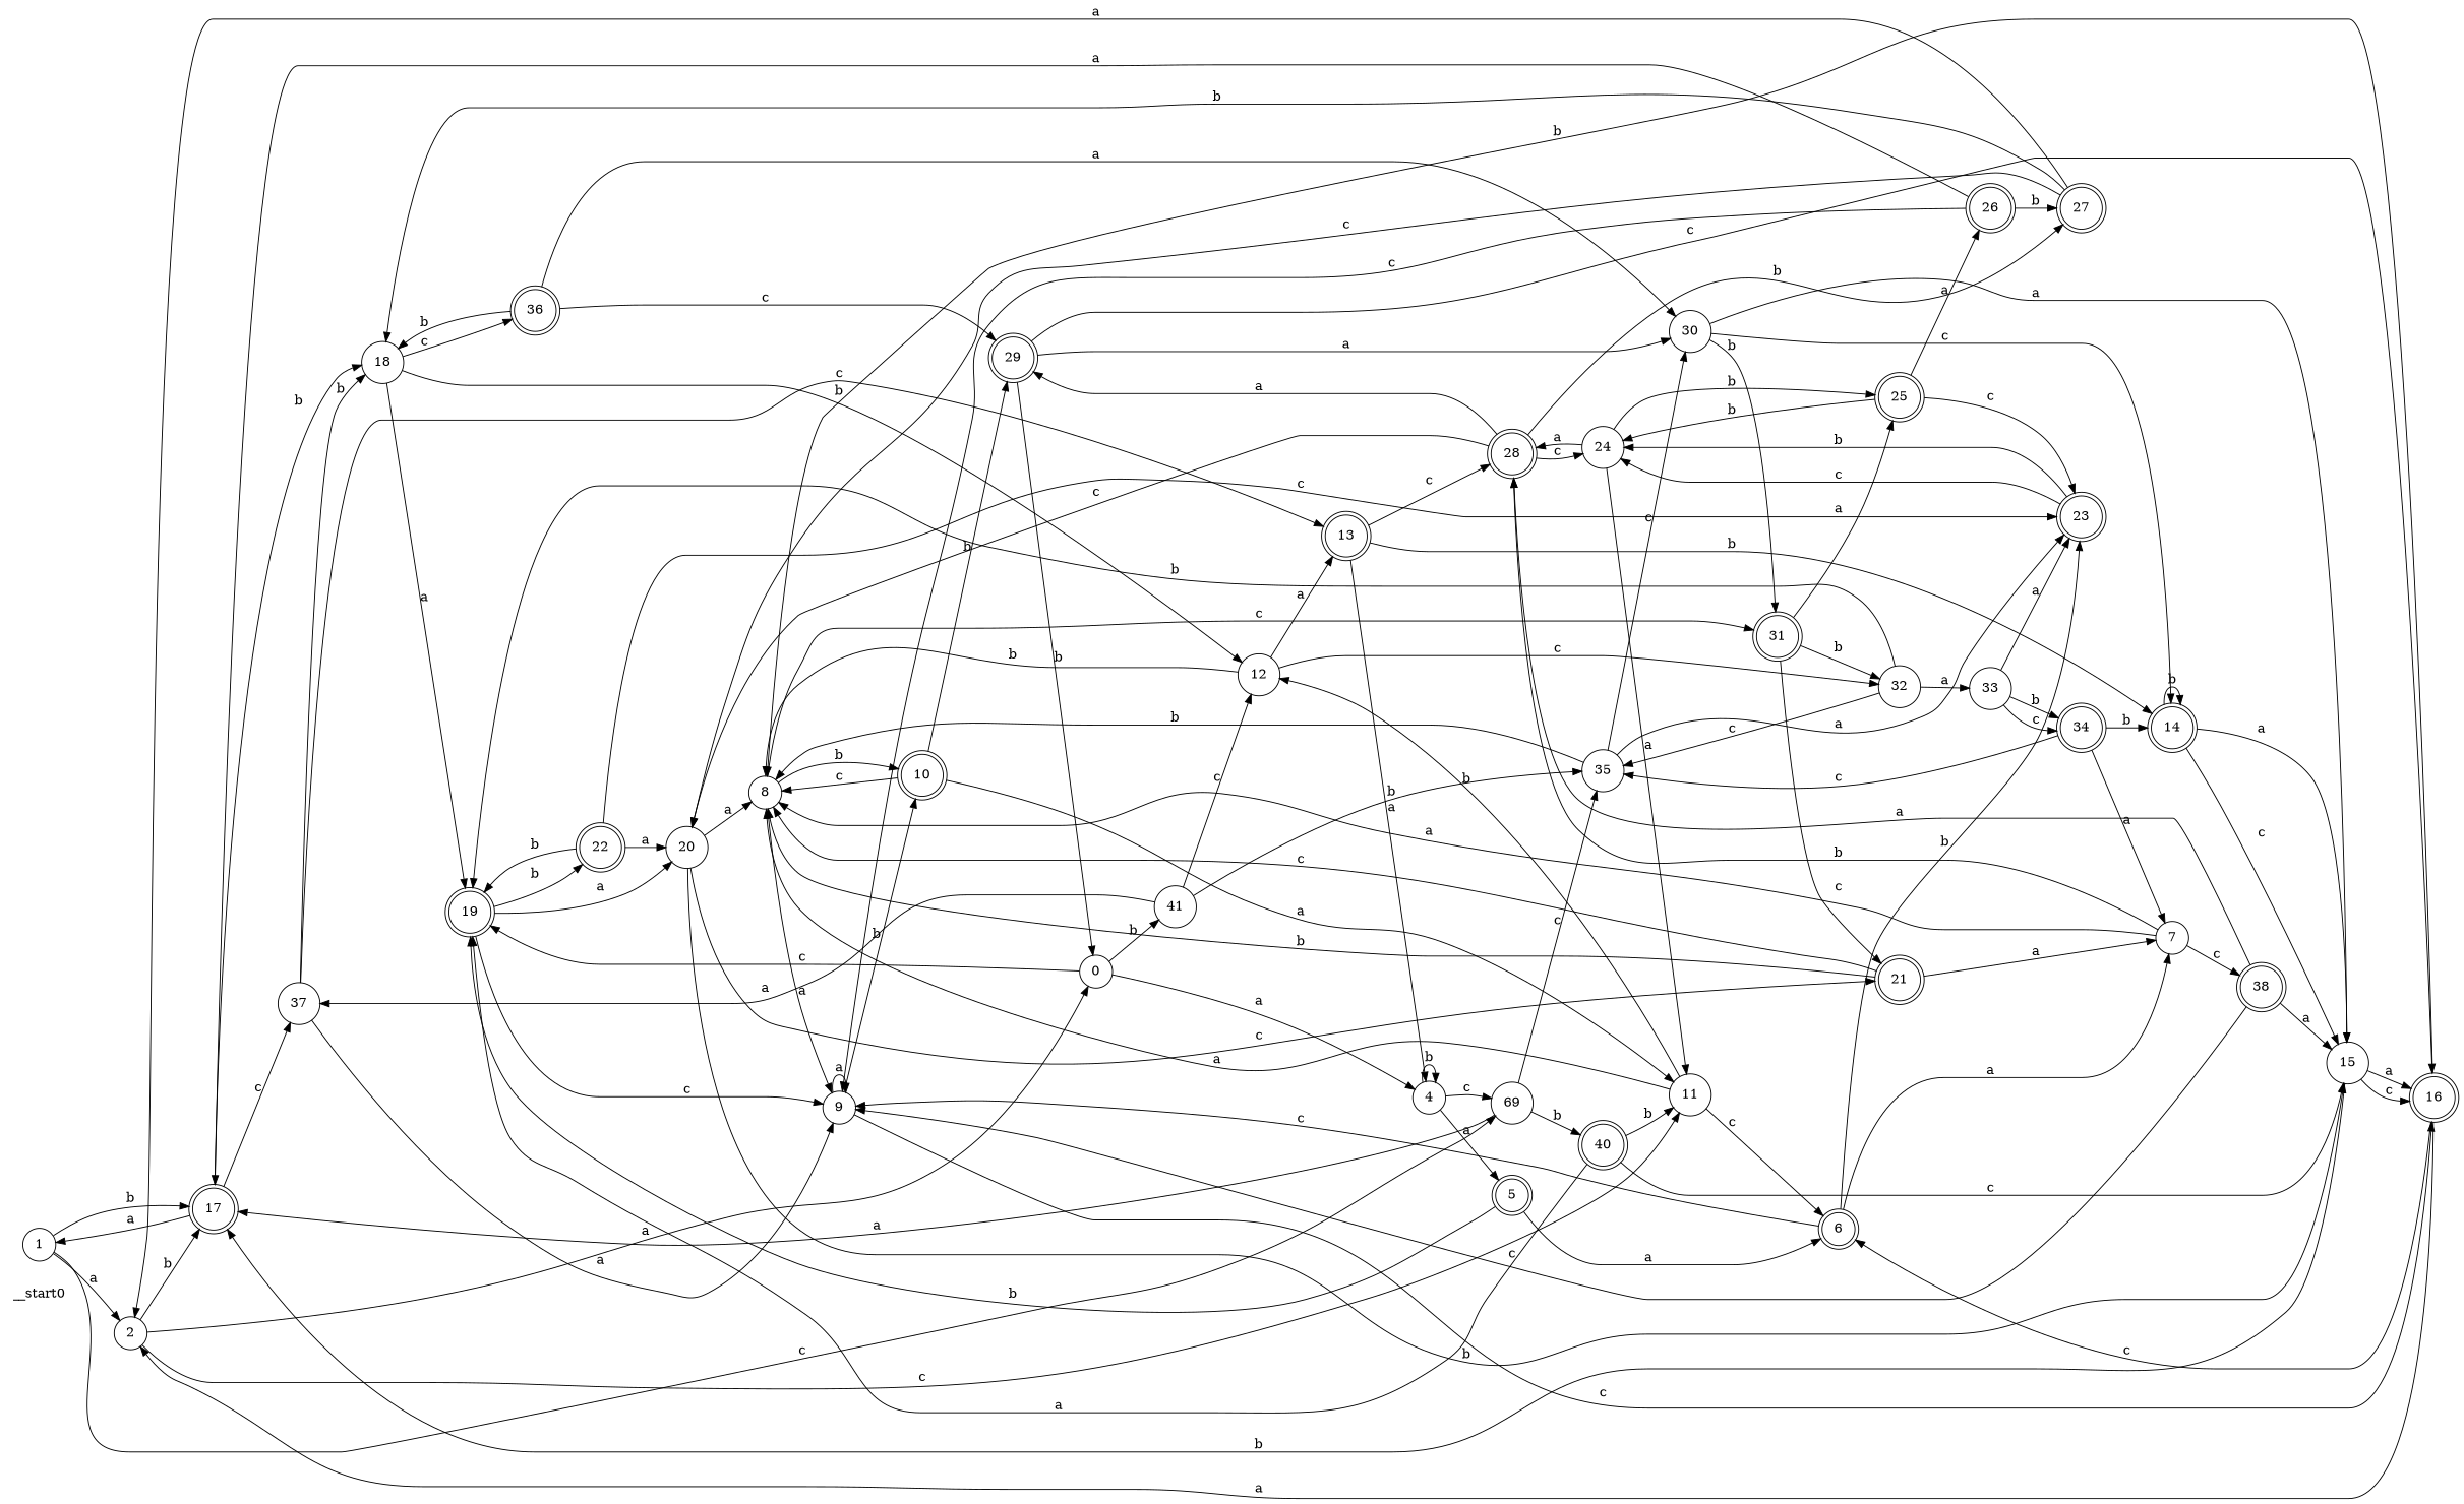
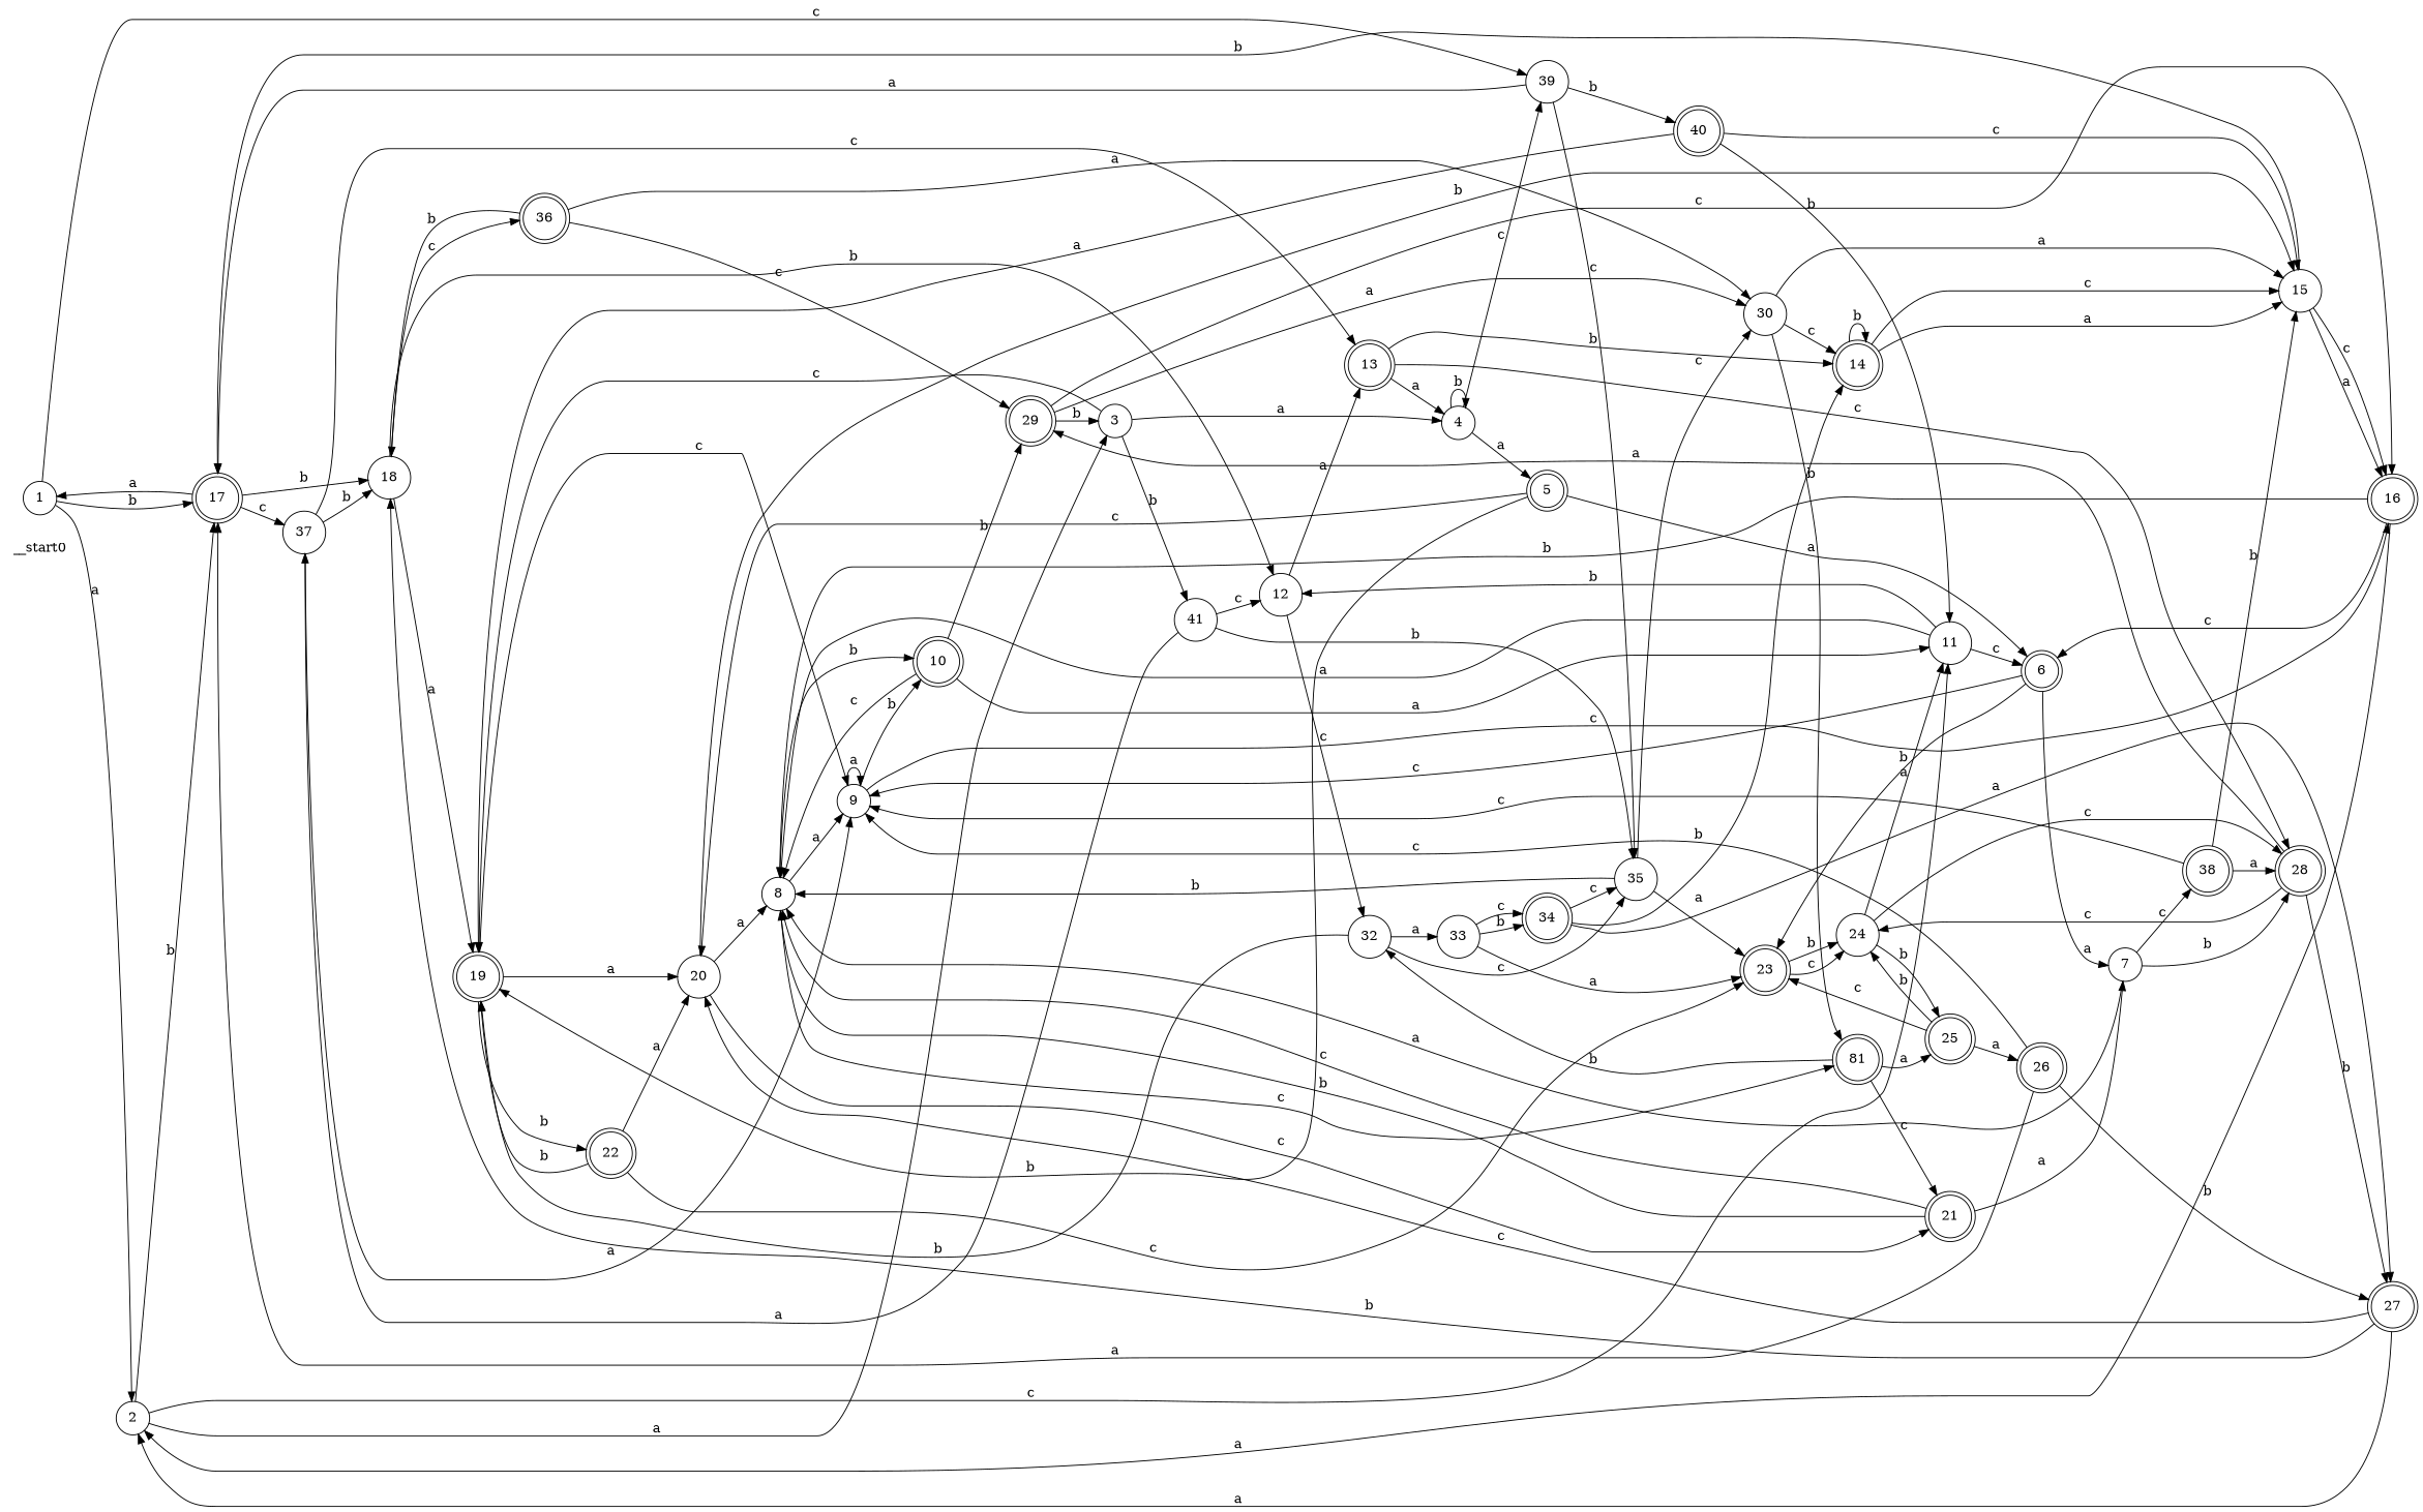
  digraph {
    rankdir=LR
    node [shape=doublecircle color=black fillcolor=white style="rounded,filled"]
    __start0 [shape=none color="" fillcolor="" style=""]
    n2 [label=1 shape=circle style=filled]
    n3 [label=2 shape=circle style=filled]
    n4 [label=17]
-   n5 [label=69 shape=circle style=filled]
+   n5 [label=39 shape=circle style=filled]
    n6 [label=7 shape=circle style=filled]
    n7 [label=8 shape=circle style=filled]
    n8 [label=28]
    n9 [label=38]
    n10 [label=18 shape=circle style=filled]
    n11 [label=19]
    n12 [label=12 shape=circle style=filled]
    n13 [label=36]
-   n14 [label=0 shape=circle style=filled]
+   n14 [label=3 shape=circle style=filled]
    n15 [label=11 shape=circle style=filled]
    n16 [label=37 shape=circle style=filled]
    n17 [label=35 shape=circle style=filled]
    n18 [label=40]
    n19 [label=4 shape=circle style=filled]
    n20 [label=41 shape=circle style=filled]
    n21 [label=6]
    n22 [label=5]
    n23 [label=20 shape=circle style=filled]
    n24 [label=9 shape=circle style=filled]
    n25 [label=22]
    n26 [label=23]
    n27 [label=15 shape=circle style=filled]
    n28 [label=21]
    n29 [label=10]
    n30 [label=16]
    n31 [label=24 shape=circle style=filled]
-   n32 [label=31]
+   n32 [label=81]
    n33 [label=29]
    n34 [label=27]
    n35 [label=32 shape=circle style=filled]
    n36 [label=25]
    n37 [label=30 shape=circle style=filled]
    n38 [label=13]
    n39 [label=14]
    n40 [label=33 shape=circle style=filled]
    n41 [label=26]
    n42 [label=34]
    n2 -> n3 [label=a]
    n2 -> n4 [label=b]
    n2 -> n5 [label=c]
    n3 -> n4 [label=b]
    n3 -> n14 [label=a]
    n3 -> n15 [label=c]
    n4 -> n2 [label=a]
    n4 -> n10 [label=b]
    n4 -> n16 [label=c]
    n5 -> n4 [label=a]
    n5 -> n17 [label=c]
    n5 -> n18 [label=b]
    n6 -> n7 [label=a]
    n6 -> n8 [label=b]
    n6 -> n9 [label=c]
    n7 -> n24 [label=a]
    n7 -> n29 [label=b]
    n7 -> n32 [label=c]
    n8 -> n31 [label=c]
    n8 -> n33 [label=a]
    n8 -> n34 [label=b]
    n9 -> n8 [label=a]
    n9 -> n24 [label=c]
-   n9 -> n27 [label=a]
+   n9 -> n27 [label=b]
    n10 -> n11 [label=a]
    n10 -> n12 [label=b]
    n10 -> n13 [label=c]
    n11 -> n23 [label=a]
    n11 -> n24 [label=c]
    n11 -> n25 [label=b]
-   n12 -> n7 [label=b]
    n12 -> n35 [label=c]
    n12 -> n38 [label=a]
    n13 -> n10 [label=b]
    n13 -> n33 [label=c]
    n13 -> n37 [label=a]
    n14 -> n11 [label=c]
    n14 -> n19 [label=a]
    n14 -> n20 [label=b]
    n15 -> n7 [label=a]
    n15 -> n12 [label=b]
    n15 -> n21 [label=c]
    n16 -> n10 [label=b]
    n16 -> n24 [label=a]
    n16 -> n38 [label=c]
    n17 -> n7 [label=b]
    n17 -> n26 [label=a]
    n17 -> n37 [label=c]
    n18 -> n11 [label=a]
    n18 -> n15 [label=b]
    n18 -> n27 [label=c]
    n19 -> n5 [label=c]
    n19 -> n19 [label=b]
    n19 -> n22 [label=a]
    n20 -> n12 [label=c]
    n20 -> n16 [label=a]
    n20 -> n17 [label=b]
    n21 -> n6 [label=a]
    n21 -> n24 [label=c]
    n21 -> n26 [label=b]
    n22 -> n11 [label=b]
    n22 -> n21 [label=a]
-   n8 -> n23 [label=c]
+   n22 -> n23 [label=c]
    n23 -> n7 [label=a]
    n23 -> n27 [label=b]
    n23 -> n28 [label=c]
    n24 -> n24 [label=a]
    n24 -> n29 [label=b]
    n24 -> n30 [label=c]
    n25 -> n11 [label=b]
    n25 -> n23 [label=a]
    n25 -> n26 [label=c]
    n26 -> n31 [label=b]
    n26 -> n31 [label=c]
    n27 -> n4 [label=b]
    n27 -> n30 [label=a]
    n27 -> n30 [label=c]
    n28 -> n6 [label=a]
    n28 -> n7 [label=b]
    n28 -> n7 [label=c]
    n29 -> n7 [label=c]
    n29 -> n15 [label=a]
    n29 -> n33 [label=b]
    n30 -> n3 [label=a]
    n30 -> n7 [label=b]
    n30 -> n21 [label=c]
-   n31 -> n8 [label=a]
+   n31 -> n8 [label=c]
    n31 -> n15 [label=a]
    n31 -> n36 [label=b]
    n32 -> n28 [label=c]
    n32 -> n35 [label=b]
    n32 -> n36 [label=a]
    n33 -> n14 [label=b]
    n33 -> n30 [label=c]
    n33 -> n37 [label=a]
    n34 -> n3 [label=a]
    n34 -> n10 [label=b]
    n34 -> n23 [label=c]
    n35 -> n11 [label=b]
    n35 -> n17 [label=c]
    n35 -> n40 [label=a]
    n36 -> n26 [label=c]
    n36 -> n31 [label=b]
    n36 -> n41 [label=a]
    n37 -> n27 [label=a]
    n37 -> n32 [label=b]
    n37 -> n39 [label=c]
    n38 -> n8 [label=c]
    n38 -> n19 [label=a]
    n38 -> n39 [label=b]
    n39 -> n27 [label=a]
    n39 -> n27 [label=c]
    n39 -> n39 [label=b]
    n40 -> n26 [label=a]
    n40 -> n42 [label=b]
    n40 -> n42 [label=c]
    n41 -> n4 [label=a]
    n41 -> n24 [label=c]
    n41 -> n34 [label=b]
    n42 -> n17 [label=c]
-   n42 -> n6 [label=a]
+   n42 -> n34 [label=a]
    n42 -> n39 [label=b]
  }
